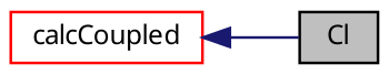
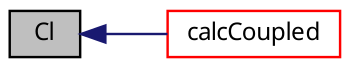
  digraph {
    rankdir=LR
    fontname="Noto Sans"
    node [fontname="Noto Sans" fontsize=10 shape=record]
    n1 [color=black fillcolor=grey75 fontcolor=black height=0.2 label=Cl style=filled width=0.4]
    n2 [color=red height=0.2 label=calcCoupled width=0.4]
-   n2 -> n1 [color=midnightblue dir=back fontname="Noto Sans" fontsize=10 labelfontname=FreeSans labelfontsize=10 style=solid]
+   n1 -> n2 [color=midnightblue dir=back fontname="Noto Sans" fontsize=10 labelfontname=FreeSans labelfontsize=10 style=solid]
  }
